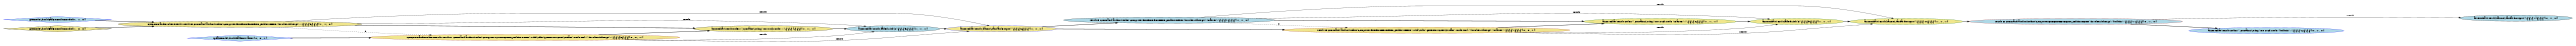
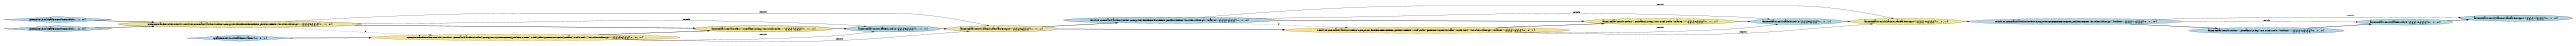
  digraph {
    rankdir=LR
    node [color=black fillcolor=lightblue shape=ellipse style=filled]
    edge [style=bold]
    n1 [label="result = command.authorizedTo(Computer.EXTENDED_READ,Jenkins.READ).invokeWithArgs(\"(master)\")@@@7@@@['1', '1', '0']"]
-   n2 [color=darkgreen fillcolor=khaki label="assertThat(result,failedWith(3))@@@9@@@['1', '1', '1']"]
+   n2 [color=darkgreen label="assertThat(result,failedWith(3))@@@9@@@['1', '1', '1']"]
    n3 [color=darkgreen fillcolor=khaki label="assertThat(result,hasNoStandardOutput())@@@10@@@['1', '1', '1']"]
    n4 [color=darkgreen fillcolor=khaki label="assertThat(result.stderr(),containsString(\"No such node '(master)'\"))@@@8@@@['1', '1', '1']"]
    n5 [color=brown fillcolor=khaki label="result = command.authorizedTo(Computer.EXTENDED_READ,Jenkins.READ).withStdin(.getResourceAsStream(\"node.xml\")).invokeWithArgs(\"(master)\")@@@7@@@['0', '0', '1']"]
    n6 [color=brown label="result = command.authorizedTo(Computer.EXTENDED_READ,Jenkins.READ).invokeWithArgs(\"(built-in)\")@@@11@@@['0', '1', '0']"]
    n7 [color=blue label="assertThat(result.stderr(),containsString(\"No such node '(built-in)'\"))@@@12@@@['0', '1', '0']"]
+   n8 [color=darkgreen label="assertThat(result,failedWith(3))@@@13@@@['0', '1', '0']"]
    n9 [label="assertThat(result,hasNoStandardOutput())@@@14@@@['0', '1', '0']"]
    n10 [fillcolor=khaki label="CLICommandInvoker.Result result = command.authorizedTo(Computer.EXTENDED_READ,Jenkins.READ).invokeWithArgs(\"\")@@@3@@@['1', '1', '0']"]
    n11 [color=blue fillcolor=khaki label="assertThat(result,hasNoStandardOutput())@@@6@@@['1', '1', '1']"]
    n12 [fillcolor=khaki label="assertThat(result.stderr(),containsString(\"No such node ''\"))@@@4@@@['1', '1', '1']"]
    n13 [label="assertThat(result,failedWith(3))@@@5@@@['1', '1', '1']"]
    n14 [color=brown fillcolor=khaki label="CLICommandInvoker.Result result = command.authorizedTo(Computer.CONFIGURE,Jenkins.READ).withStdin(.getResourceAsStream(\"node.xml\")).invokeWithArgs(\"\")@@@3@@@['0', '0', '1']"]
    n15 [color=blue label="updateNodeShouldFailForMaster['0', '0', '1']" shape=diamond]
    n16 [color=blue label="getNodeShouldFailForBuiltInNode['0', '1', '0']" shape=diamond]
-   n17 [fillcolor=khaki label="getNodeShouldFailForBuiltInNode['1', '0', '0']" shape=diamond]
+   n17 [label="getNodeShouldFailForBuiltInNode['1', '0', '0']" shape=diamond]
    n1 -> n2 [label=result style=solid]
    n1 -> n3 [label=result style=solid]
    n1 -> n4
    n1 -> n5 [label=0 style=dashed]
    n2 -> n3
    n3 -> n6
    n4 -> n2
    n5 -> n2 [label=result style=solid]
    n5 -> n3 [label=result style=solid]
    n5 -> n4
    n6 -> n7
+   n6 -> n8 [label=result style=solid]
    n6 -> n9 [label=result style=solid]
+   n7 -> n8
+   n8 -> n9
    n10 -> n11 [label=result style=solid]
    n10 -> n12
    n10 -> n13 [label=result style=solid]
    n10 -> n14 [label=0 style=dashed]
    n11 -> n1
    n11 -> n5
    n12 -> n13
    n13 -> n11
    n14 -> n11 [label=result style=solid]
    n14 -> n12
    n14 -> n13 [label=result style=solid]
    n15 -> n14
    n16 -> n10
    n17 -> n10
  }
